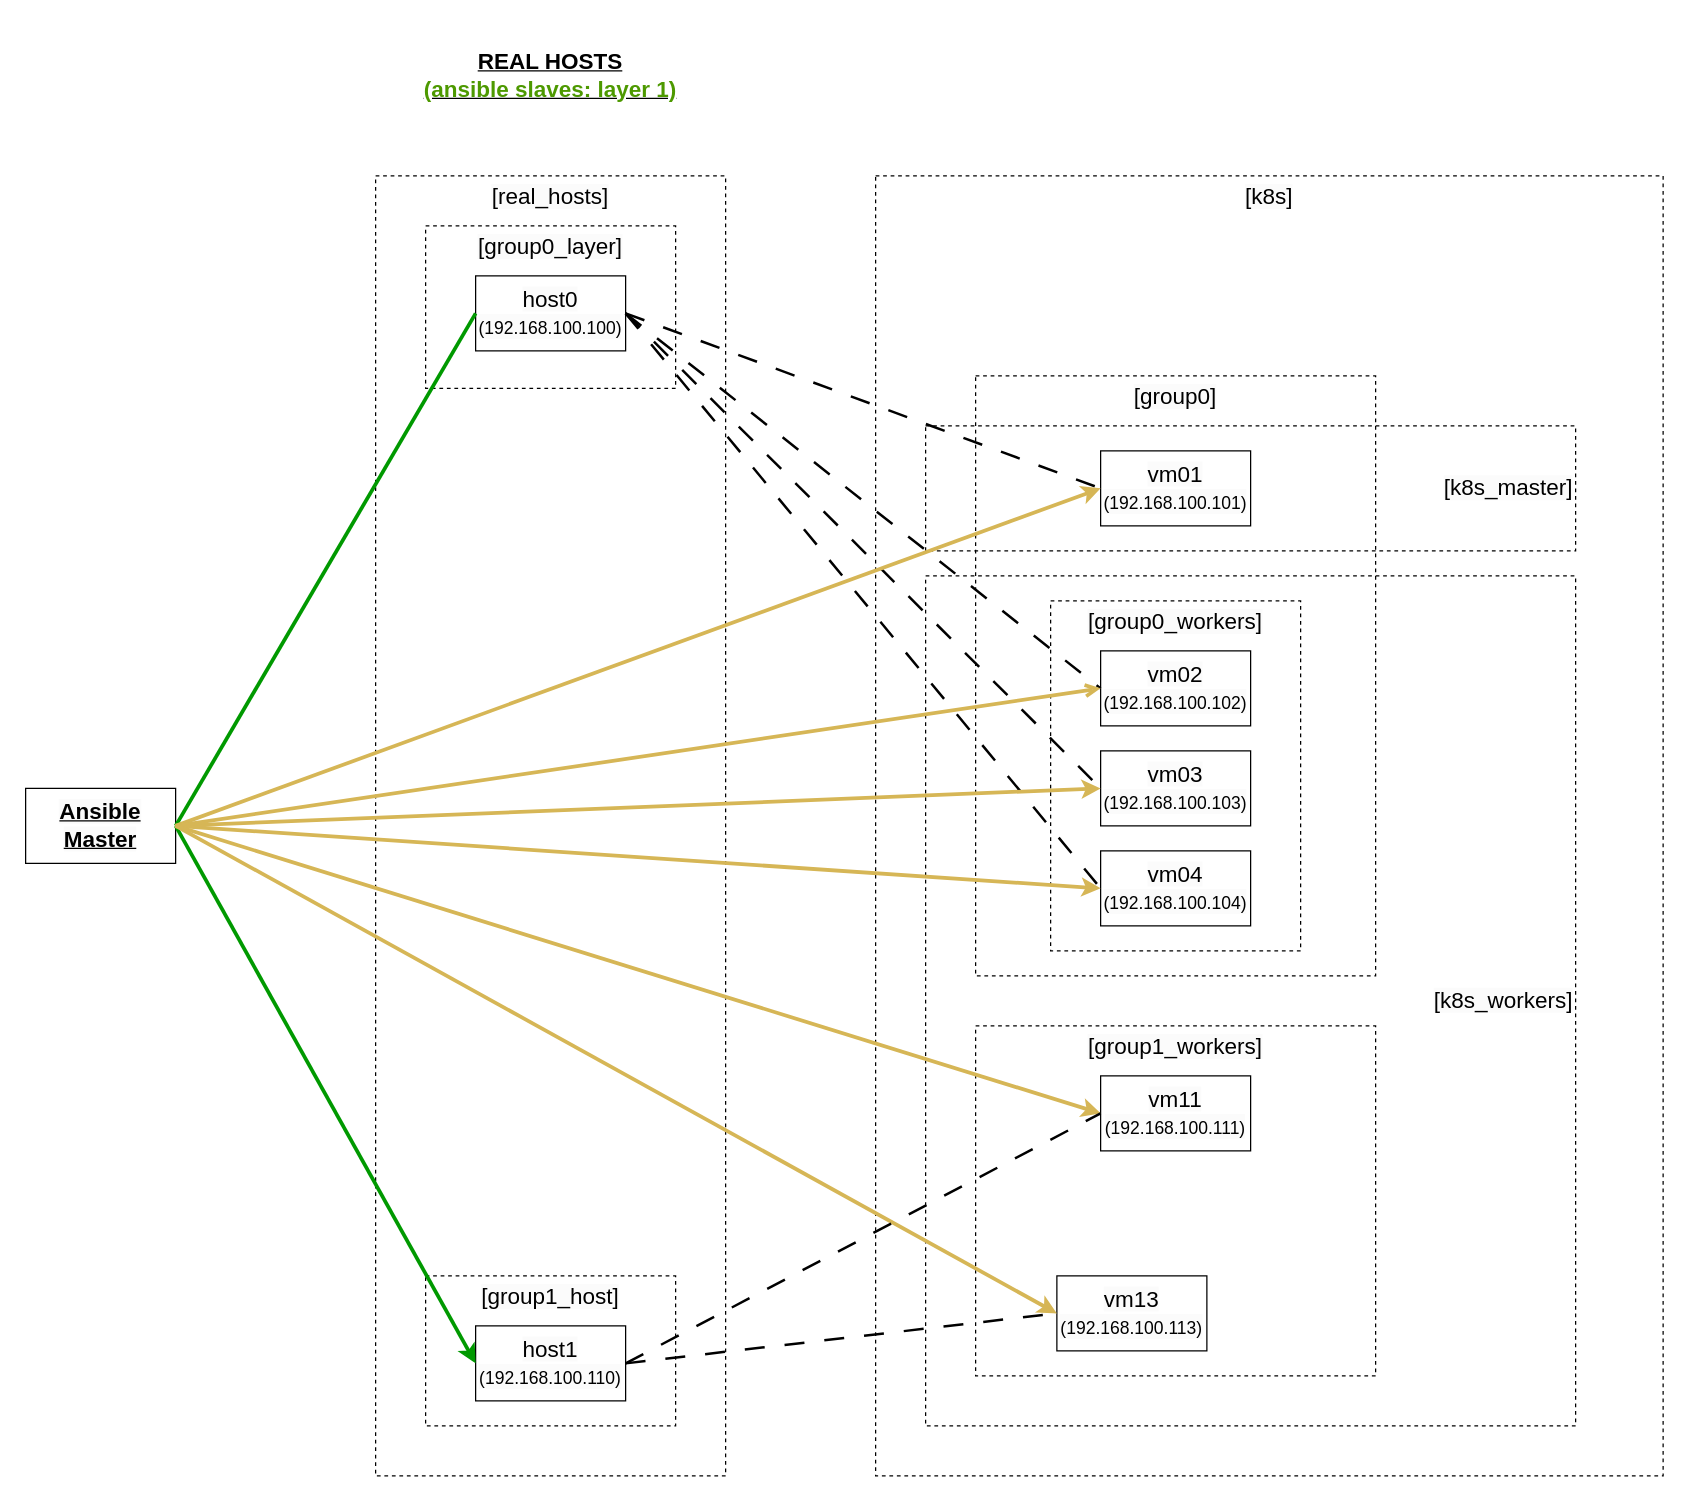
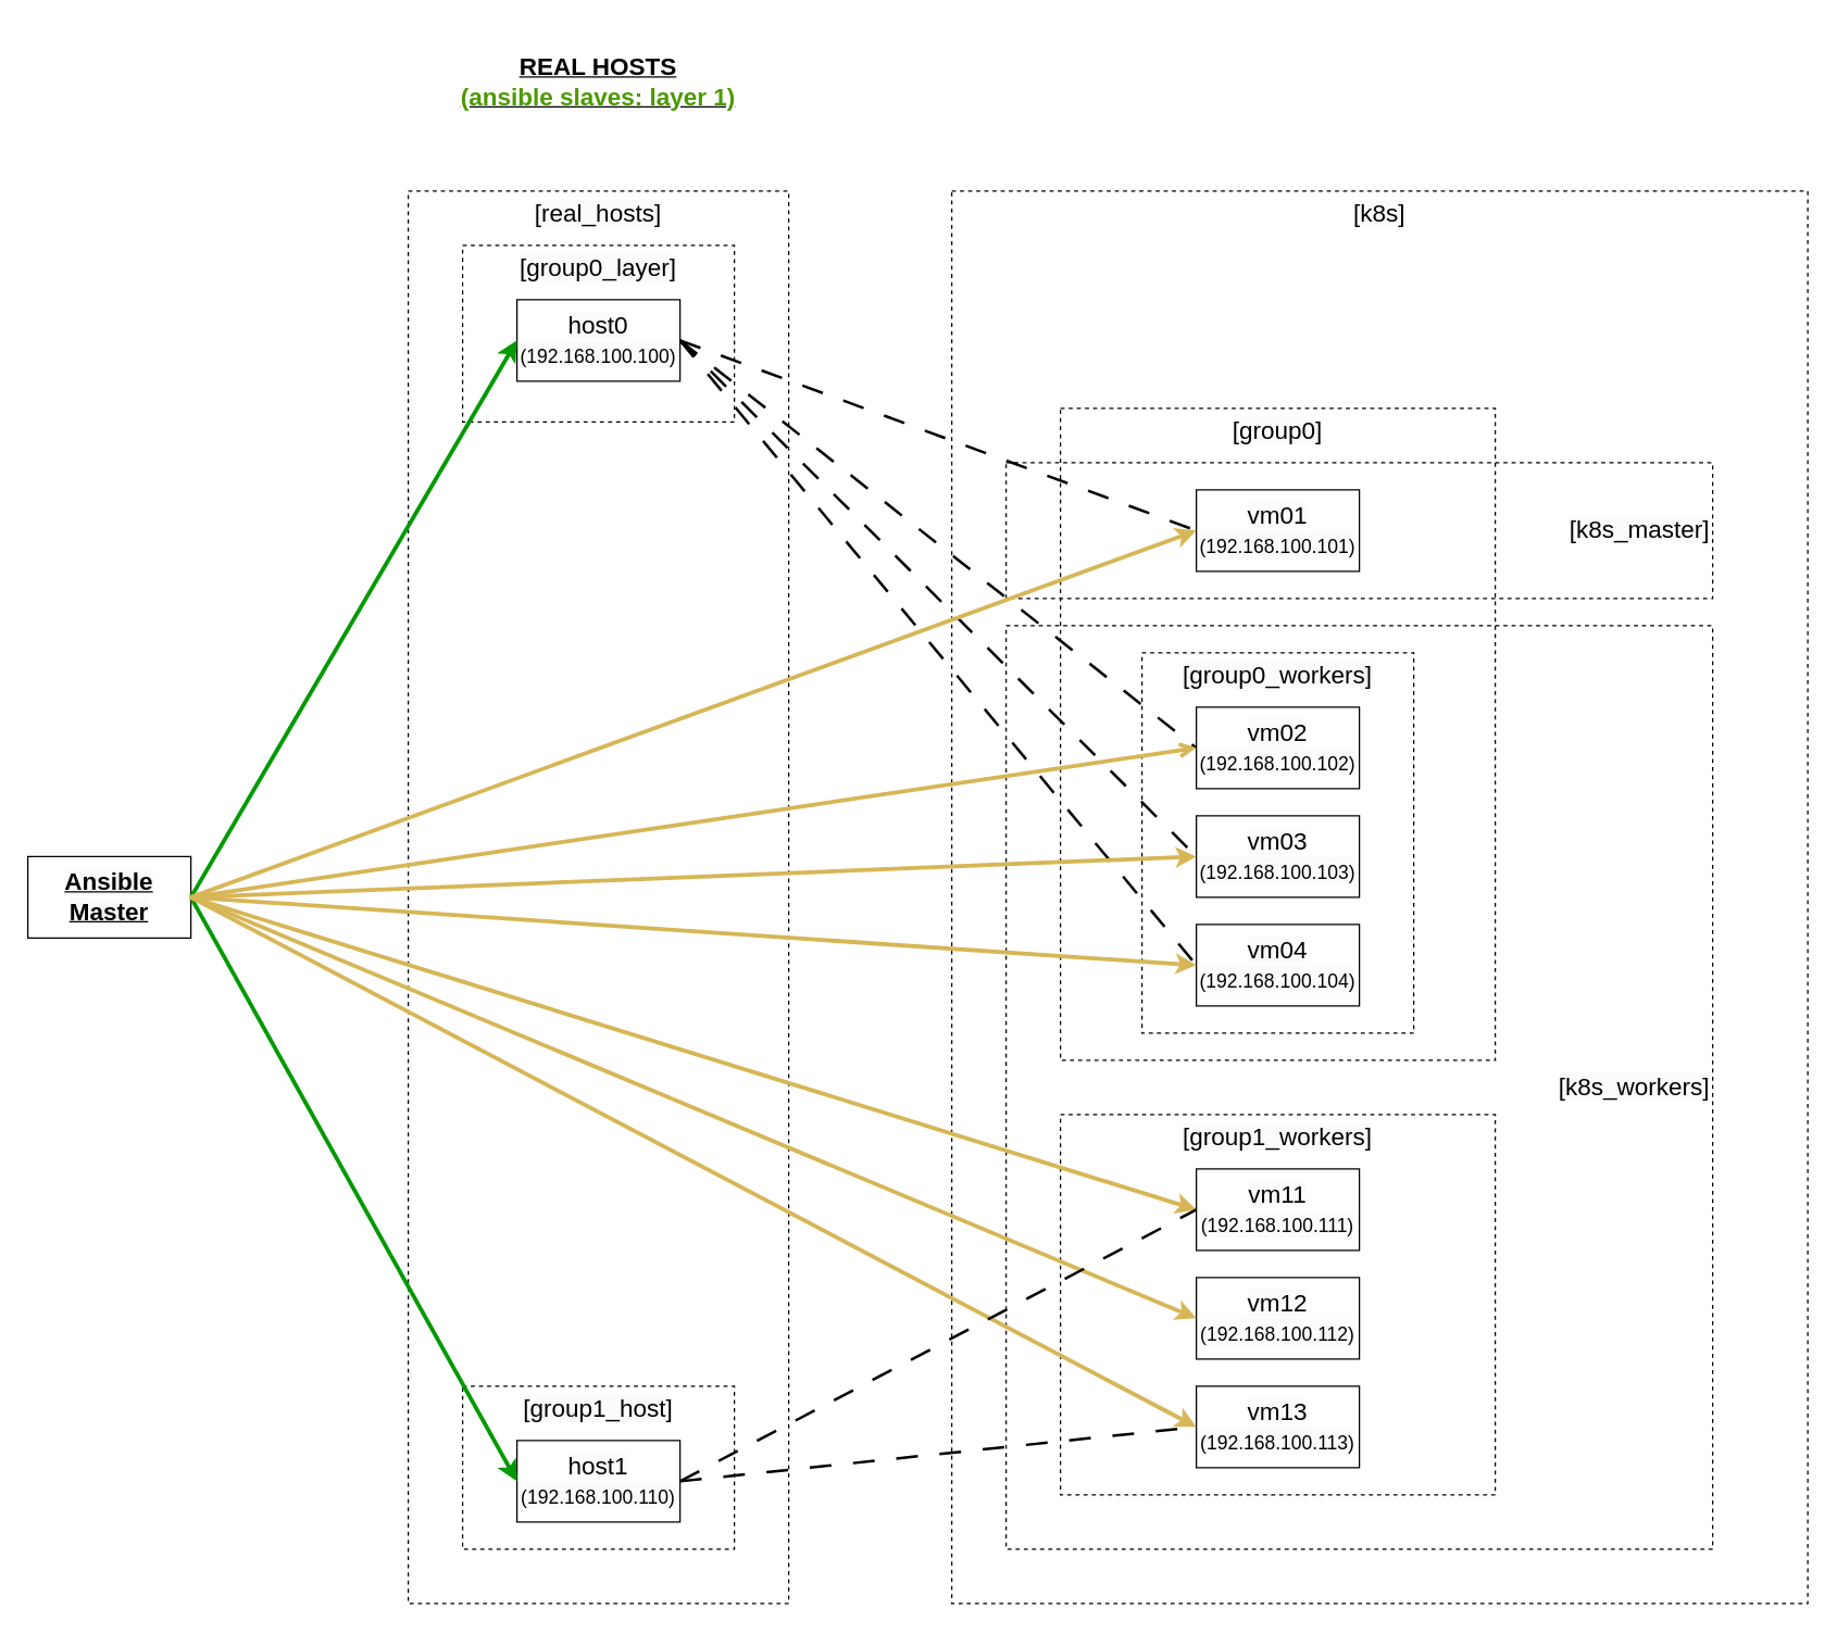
  <mxCell id="0" />
  <mxCell id="1" parent="0" />
  <mxCell id="2" value="&lt;span style=&quot;background-color: rgb(251, 251, 251);&quot;&gt;[k8s]&lt;/span&gt;" style="rounded=0;whiteSpace=wrap;html=1;dashed=1;fillColor=none;verticalAlign=top;align=center;fontSize=18;" parent="1" vertex="1"><mxGeometry x="700" y="140" width="630" height="1040" as="geometry" /></mxCell>
  <mxCell id="3" value="&lt;span style=&quot;background-color: rgb(251, 251, 251);&quot;&gt;[k8s_workers]&lt;/span&gt;" style="rounded=0;whiteSpace=wrap;html=1;dashed=1;fillColor=none;verticalAlign=middle;align=right;fontSize=18;" parent="1" vertex="1"><mxGeometry x="740" y="460" width="520" height="680" as="geometry" /></mxCell>
  <mxCell id="4" value="&lt;span style=&quot;background-color: rgb(251, 251, 251);&quot;&gt;[group1_workers]&lt;/span&gt;" style="rounded=0;whiteSpace=wrap;html=1;dashed=1;fillColor=none;verticalAlign=top;fontSize=18;" parent="1" vertex="1"><mxGeometry x="780" y="820" width="320" height="280" as="geometry" /></mxCell>
  <mxCell id="5" value="&lt;span style=&quot;background-color: rgb(251, 251, 251);&quot;&gt;[group0]&lt;/span&gt;" style="rounded=0;whiteSpace=wrap;html=1;dashed=1;fillColor=none;verticalAlign=top;fontSize=18;" parent="1" vertex="1"><mxGeometry x="780" y="300" width="320" height="480" as="geometry" /></mxCell>
  <mxCell id="6" value="&lt;span style=&quot;background-color: rgb(251, 251, 251);&quot;&gt;[group0_workers]&lt;/span&gt;" style="rounded=0;whiteSpace=wrap;html=1;dashed=1;fillColor=none;verticalAlign=top;fontSize=18;" parent="1" vertex="1"><mxGeometry x="840" y="480" width="200" height="280" as="geometry" /></mxCell>
  <mxCell id="7" value="&lt;span style=&quot;background-color: rgb(251, 251, 251);&quot;&gt;[k8s_master]&lt;/span&gt;" style="rounded=0;whiteSpace=wrap;html=1;dashed=1;fillColor=none;verticalAlign=middle;align=right;fontSize=18;" parent="1" vertex="1"><mxGeometry x="740" y="340" width="520" height="100" as="geometry" /></mxCell>
  <mxCell id="8" value="&lt;span style=&quot;background-color: rgb(251, 251, 251);&quot;&gt;[real_hosts]&lt;/span&gt;" style="rounded=0;whiteSpace=wrap;html=1;dashed=1;fillColor=none;verticalAlign=top;fontSize=18;" parent="1" vertex="1"><mxGeometry x="300" y="140" width="280" height="1040" as="geometry" /></mxCell>
  <mxCell id="9" value="&lt;span style=&quot;background-color: rgb(251, 251, 251);&quot;&gt;[group1_host]&lt;/span&gt;" style="rounded=0;whiteSpace=wrap;html=1;dashed=1;fillColor=none;verticalAlign=top;fontSize=18;" parent="1" vertex="1"><mxGeometry x="340" y="1020" width="200" height="120" as="geometry" /></mxCell>
  <mxCell id="10" value="&lt;span style=&quot;background-color: rgb(251, 251, 251);&quot;&gt;[group0_layer]&lt;/span&gt;" style="rounded=0;whiteSpace=wrap;html=1;dashed=1;fillColor=none;verticalAlign=top;fontSize=18;" parent="1" vertex="1"><mxGeometry x="340" y="180" width="200" height="130" as="geometry" /></mxCell>
  <mxCell id="11" value="&lt;span style=&quot;background-color: rgb(251, 251, 251);&quot;&gt;Ansible Master&lt;/span&gt;" style="rounded=0;whiteSpace=wrap;html=1;fontSize=18;fontStyle=5" parent="1" vertex="1"><mxGeometry y="630" width="120" height="60" as="geometry" x="20" /></mxCell>
  <mxCell id="12" value="&lt;span style=&quot;background-color: rgb(251, 251, 251);&quot;&gt;host0&lt;/span&gt;&lt;div&gt;&lt;span style=&quot;background-color: rgb(251, 251, 251);&quot;&gt;&lt;font style=&quot;font-size: 14px;&quot;&gt;(192.168.100.100)&lt;/font&gt;&lt;/span&gt;&lt;/div&gt;" style="rounded=0;whiteSpace=wrap;html=1;fontSize=18;" parent="1" vertex="1"><mxGeometry x="380" y="220" width="120" height="60" as="geometry" /></mxCell>
  <mxCell id="13" value="&lt;span style=&quot;background-color: rgb(251, 251, 251);&quot;&gt;host1&lt;/span&gt;&lt;div&gt;&lt;span style=&quot;background-color: rgb(251, 251, 251);&quot;&gt;&lt;font style=&quot;font-size: 14px;&quot;&gt;(192.168.100.110)&lt;/font&gt;&lt;/span&gt;&lt;/div&gt;" style="rounded=0;whiteSpace=wrap;html=1;fontSize=18;" parent="1" vertex="1"><mxGeometry x="380" y="1060" width="120" height="60" as="geometry" /></mxCell>
- <mxCell id="14" value="" style="endArrow=none;html=1;rounded=0;entryX=0;entryY=0.5;entryDx=0;entryDy=0;exitX=1;exitY=0.5;exitDx=0;exitDy=0;strokeWidth=3;strokeColor=#009900;" parent="1" source="11" target="12" edge="1"><mxGeometry width="50" height="50" relative="1" as="geometry"><mxPoint x="440" y="730" as="sourcePoint" /><mxPoint x="490" y="680" as="targetPoint" /></mxGeometry></mxCell>
+ <mxCell id="14" value="" style="endArrow=classic;html=1;rounded=0;entryX=0;entryY=0.5;entryDx=0;entryDy=0;exitX=1;exitY=0.5;exitDx=0;exitDy=0;strokeWidth=3;strokeColor=#009900;" parent="1" source="11" target="12" edge="1"><mxGeometry width="50" height="50" relative="1" as="geometry"><mxPoint x="440" y="730" as="sourcePoint" /><mxPoint x="490" y="680" as="targetPoint" /></mxGeometry></mxCell>
  <mxCell id="15" value="" style="endArrow=classic;html=1;rounded=0;entryX=0;entryY=0.5;entryDx=0;entryDy=0;exitX=1;exitY=0.5;exitDx=0;exitDy=0;strokeWidth=3;strokeColor=#009900;" parent="1" source="11" target="13" edge="1"><mxGeometry width="50" height="50" relative="1" as="geometry"><mxPoint x="270" y="810" as="sourcePoint" /><mxPoint x="420" y="640" as="targetPoint" /></mxGeometry></mxCell>
  <mxCell id="16" value="&lt;span style=&quot;background-color: rgb(251, 251, 251);&quot;&gt;vm01&lt;/span&gt;&lt;div&gt;&lt;span style=&quot;background-color: rgb(251, 251, 251);&quot;&gt;&lt;font style=&quot;font-size: 14px;&quot;&gt;(192.168.100.101)&lt;/font&gt;&lt;/span&gt;&lt;/div&gt;" style="rounded=0;whiteSpace=wrap;html=1;fontSize=18;" parent="1" vertex="1"><mxGeometry x="880" y="360" width="120" height="60" as="geometry" /></mxCell>
  <mxCell id="17" value="&lt;span style=&quot;background-color: rgb(251, 251, 251);&quot;&gt;vm02&lt;/span&gt;&lt;div&gt;&lt;span style=&quot;background-color: rgb(251, 251, 251);&quot;&gt;&lt;font style=&quot;font-size: 14px;&quot;&gt;(192.168.100.102)&lt;/font&gt;&lt;/span&gt;&lt;/div&gt;" style="rounded=0;whiteSpace=wrap;html=1;fontSize=18;" parent="1" vertex="1"><mxGeometry x="880" y="520" width="120" height="60" as="geometry" /></mxCell>
  <mxCell id="18" value="&lt;span style=&quot;background-color: rgb(251, 251, 251);&quot;&gt;vm03&lt;/span&gt;&lt;div&gt;&lt;span style=&quot;background-color: rgb(251, 251, 251);&quot;&gt;&lt;font style=&quot;font-size: 14px;&quot;&gt;(192.168.100.103)&lt;/font&gt;&lt;/span&gt;&lt;/div&gt;" style="rounded=0;whiteSpace=wrap;html=1;fontSize=18;" parent="1" vertex="1"><mxGeometry x="880" y="600" width="120" height="60" as="geometry" /></mxCell>
  <mxCell id="19" value="&lt;span style=&quot;background-color: rgb(251, 251, 251);&quot;&gt;vm04&lt;/span&gt;&lt;div&gt;&lt;span style=&quot;background-color: rgb(251, 251, 251);&quot;&gt;&lt;font style=&quot;font-size: 14px;&quot;&gt;(192.168.100.104)&lt;/font&gt;&lt;/span&gt;&lt;/div&gt;" style="rounded=0;whiteSpace=wrap;html=1;fontSize=18;" parent="1" vertex="1"><mxGeometry x="880" y="680" width="120" height="60" as="geometry" /></mxCell>
- <mxCell id="21" value="&lt;span style=&quot;background-color: rgb(251, 251, 251);&quot;&gt;vm13&lt;/span&gt;&lt;div&gt;&lt;span style=&quot;background-color: rgb(251, 251, 251);&quot;&gt;&lt;font style=&quot;font-size: 14px;&quot;&gt;(192.168.100.113)&lt;/font&gt;&lt;/span&gt;&lt;/div&gt;" style="rounded=0;whiteSpace=wrap;html=1;fontSize=18;" parent="1" vertex="1"><mxGeometry x="845" y="1020" width="120" height="60" as="geometry" /></mxCell>
+ <mxCell id="20" value="&lt;span style=&quot;background-color: rgb(251, 251, 251);&quot;&gt;vm12&lt;/span&gt;&lt;div&gt;&lt;span style=&quot;background-color: rgb(251, 251, 251);&quot;&gt;&lt;font style=&quot;font-size: 14px;&quot;&gt;(192.168.100.112)&lt;/font&gt;&lt;/span&gt;&lt;/div&gt;" style="rounded=0;whiteSpace=wrap;html=1;fontSize=18;" parent="1" vertex="1"><mxGeometry x="880" y="940" width="120" height="60" as="geometry" /></mxCell>
+ <mxCell id="21" value="&lt;span style=&quot;background-color: rgb(251, 251, 251);&quot;&gt;vm13&lt;/span&gt;&lt;div&gt;&lt;span style=&quot;background-color: rgb(251, 251, 251);&quot;&gt;&lt;font style=&quot;font-size: 14px;&quot;&gt;(192.168.100.113)&lt;/font&gt;&lt;/span&gt;&lt;/div&gt;" style="rounded=0;whiteSpace=wrap;html=1;fontSize=18;" parent="1" vertex="1"><mxGeometry x="880" y="1020" width="120" height="60" as="geometry" /></mxCell>
  <mxCell id="22" value="" style="endArrow=none;dashed=1;html=1;dashPattern=8 8;strokeWidth=2;rounded=0;entryX=0;entryY=0.5;entryDx=0;entryDy=0;exitX=1;exitY=0.5;exitDx=0;exitDy=0;" parent="1" source="13" target="21" edge="1"><mxGeometry width="50" height="50" relative="1" as="geometry"><mxPoint x="510" y="1100" as="sourcePoint" /><mxPoint x="790" y="920" as="targetPoint" /></mxGeometry></mxCell>
  <mxCell id="23" value="" style="endArrow=none;dashed=1;html=1;strokeWidth=2;rounded=0;entryX=0;entryY=0.5;entryDx=0;entryDy=0;exitX=1;exitY=0.5;exitDx=0;exitDy=0;dashPattern=8 8;" parent="1" source="12" target="16" edge="1"><mxGeometry width="50" height="50" relative="1" as="geometry"><mxPoint x="370" y="695" as="sourcePoint" /><mxPoint x="650" y="515" as="targetPoint" /></mxGeometry></mxCell>
  <mxCell id="24" value="" style="endArrow=none;dashed=1;html=1;strokeWidth=2;rounded=0;entryX=0;entryY=0.5;entryDx=0;entryDy=0;exitX=1;exitY=0.5;exitDx=0;exitDy=0;dashPattern=8 8;" parent="1" source="12" target="17" edge="1"><mxGeometry width="50" height="50" relative="1" as="geometry"><mxPoint x="400" y="380" as="sourcePoint" /><mxPoint x="680" y="540" as="targetPoint" /></mxGeometry></mxCell>
  <mxCell id="25" value="" style="endArrow=none;dashed=1;html=1;strokeWidth=2;rounded=0;entryX=0;entryY=0.5;entryDx=0;entryDy=0;exitX=1;exitY=0.5;exitDx=0;exitDy=0;dashPattern=8 8;" parent="1" source="12" target="18" edge="1"><mxGeometry width="50" height="50" relative="1" as="geometry"><mxPoint x="360" y="390" as="sourcePoint" /><mxPoint x="640" y="670" as="targetPoint" /></mxGeometry></mxCell>
  <mxCell id="26" value="" style="endArrow=none;dashed=1;html=1;strokeWidth=2;rounded=0;entryX=0;entryY=0.5;entryDx=0;entryDy=0;dashPattern=8 8;" parent="1" target="19" edge="1"><mxGeometry width="50" height="50" relative="1" as="geometry"><mxPoint x="500" y="250" as="sourcePoint" /><mxPoint x="730" y="680" as="targetPoint" /></mxGeometry></mxCell>
  <mxCell id="27" value="REAL HOSTS&lt;div&gt;&lt;font style=&quot;color: rgb(77, 153, 0);&quot;&gt;(ansible slaves: layer 1)&lt;/font&gt;&lt;/div&gt;" style="text;html=1;align=center;verticalAlign=middle;whiteSpace=wrap;rounded=0;fontStyle=5;fontSize=18;" parent="1" vertex="1"><mxGeometry x="300" y="20" width="280" height="80" as="geometry" /></mxCell>
  <mxCell id="28" value="" style="endArrow=classic;html=1;rounded=0;entryX=0;entryY=0.5;entryDx=0;entryDy=0;exitX=1;exitY=0.5;exitDx=0;exitDy=0;fillColor=#fff2cc;strokeColor=#d6b656;gradientColor=#ffd966;strokeWidth=3;" parent="1" source="11" target="16" edge="1"><mxGeometry width="50" height="50" relative="1" as="geometry"><mxPoint x="230" y="790" as="sourcePoint" /><mxPoint x="470" y="380" as="targetPoint" /></mxGeometry></mxCell>
  <mxCell id="29" value="" style="endArrow=open;html=1;rounded=0;entryX=0;entryY=0.5;entryDx=0;entryDy=0;exitX=1;exitY=0.5;exitDx=0;exitDy=0;fillColor=#fff2cc;strokeColor=#d6b656;gradientColor=#ffd966;strokeWidth=3;" parent="1" source="11" target="17" edge="1"><mxGeometry width="50" height="50" relative="1" as="geometry"><mxPoint x="150" y="670" as="sourcePoint" /><mxPoint x="890" y="400" as="targetPoint" /></mxGeometry></mxCell>
  <mxCell id="30" value="" style="endArrow=classic;html=1;rounded=0;entryX=0;entryY=0.5;entryDx=0;entryDy=0;exitX=1;exitY=0.5;exitDx=0;exitDy=0;fillColor=#fff2cc;strokeColor=#d6b656;gradientColor=#ffd966;strokeWidth=3;" parent="1" source="11" target="18" edge="1"><mxGeometry width="50" height="50" relative="1" as="geometry"><mxPoint x="150" y="670" as="sourcePoint" /><mxPoint x="890" y="560" as="targetPoint" /></mxGeometry></mxCell>
  <mxCell id="31" value="" style="endArrow=classic;html=1;rounded=0;entryX=0;entryY=0.5;entryDx=0;entryDy=0;exitX=1;exitY=0.5;exitDx=0;exitDy=0;fillColor=#fff2cc;strokeColor=#d6b656;gradientColor=#ffd966;strokeWidth=3;" parent="1" source="11" target="19" edge="1"><mxGeometry width="50" height="50" relative="1" as="geometry"><mxPoint x="150" y="670" as="sourcePoint" /><mxPoint x="890" y="640" as="targetPoint" /></mxGeometry></mxCell>
+ <mxCell id="32" value="" style="endArrow=classic;html=1;rounded=0;entryX=0;entryY=0.5;entryDx=0;entryDy=0;exitX=1;exitY=0.5;exitDx=0;exitDy=0;fillColor=#fff2cc;strokeColor=#d6b656;gradientColor=#ffd966;strokeWidth=3;" parent="1" source="11" target="20" edge="1"><mxGeometry width="50" height="50" relative="1" as="geometry"><mxPoint x="150" y="670" as="sourcePoint" /><mxPoint x="890" y="720" as="targetPoint" /></mxGeometry></mxCell>
  <mxCell id="33" value="" style="endArrow=classic;html=1;rounded=0;entryX=0;entryY=0.5;entryDx=0;entryDy=0;exitX=1;exitY=0.5;exitDx=0;exitDy=0;fillColor=#fff2cc;strokeColor=#d6b656;gradientColor=#ffd966;strokeWidth=3;" parent="1" source="11" target="21" edge="1"><mxGeometry width="50" height="50" relative="1" as="geometry"><mxPoint x="150" y="670" as="sourcePoint" /><mxPoint x="890" y="960" as="targetPoint" /></mxGeometry></mxCell>
  <mxCell id="34" value="&lt;span style=&quot;background-color: rgb(251, 251, 251);&quot;&gt;vm11&lt;/span&gt;&lt;div&gt;&lt;span style=&quot;background-color: rgb(251, 251, 251);&quot;&gt;&lt;font style=&quot;font-size: 14px;&quot;&gt;(192.168.100.111)&lt;/font&gt;&lt;/span&gt;&lt;/div&gt;" style="rounded=0;whiteSpace=wrap;html=1;fontSize=18;" vertex="1" parent="1"><mxGeometry x="880" y="860" width="120" height="60" as="geometry" /></mxCell>
  <mxCell id="35" value="" style="endArrow=classic;html=1;rounded=0;entryX=0;entryY=0.5;entryDx=0;entryDy=0;fillColor=#fff2cc;strokeColor=#d6b656;gradientColor=#ffd966;strokeWidth=3;" edge="1" parent="1" target="34"><mxGeometry width="50" height="50" relative="1" as="geometry"><mxPoint x="140" y="660" as="sourcePoint" /><mxPoint x="1450" y="1160" as="targetPoint" /></mxGeometry></mxCell>
  <mxCell id="36" value="" style="endArrow=none;dashed=1;html=1;strokeWidth=2;rounded=0;entryX=0;entryY=0.5;entryDx=0;entryDy=0;dashPattern=8 8;" edge="1" parent="1" target="34"><mxGeometry width="50" height="50" relative="1" as="geometry"><mxPoint x="500" y="1090" as="sourcePoint" /><mxPoint x="1040" y="1030" as="targetPoint" /></mxGeometry></mxCell>
